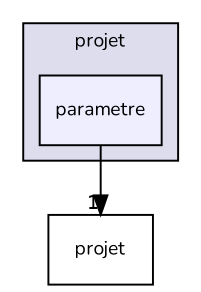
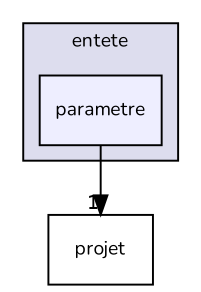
  digraph {
    compound=true
    fontname=Nunito
    node [fontname=Nunito fontsize=10 shape=box]
    n1 [fillcolor="#eeeeff" label=parametre pencolor=black style=filled]
    n2 [label=projet]
    subgraph cluster_1 {
      bgcolor="#ddddee"
      fontsize=10
-     label=projet
+     label=entete
      pencolor=black
      n1
    }
    n1 -> n2 [headlabel=1 labeldistance=1.5 labelfontname=Helvetica labelfontsize=10 fontname=Nunito]
  }
